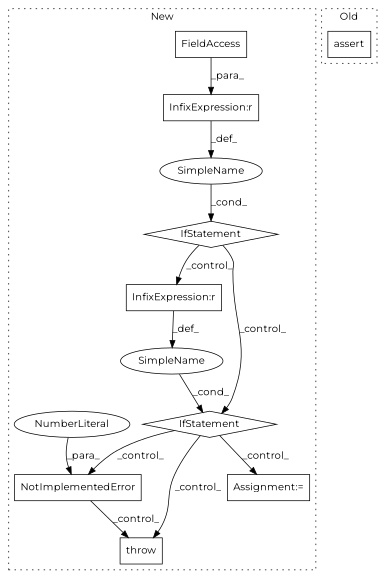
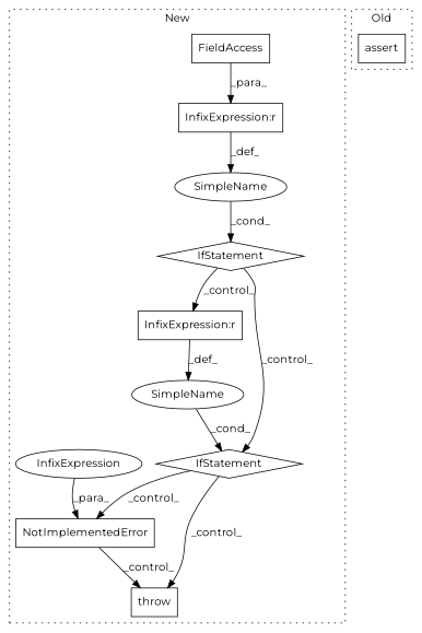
  digraph {
    fontname=Montserrat
    node [a=42 fontname=Montserrat shape=box]
    edge [fontname=Montserrat]
    n1 [a=32 l="20,1" label=NotImplementedError s="7306,7374"]
    n2 [label=SimpleName shape=ellipse]
    n3 [a=53 l=6 label=throw s=7300]
    n4 [label=SimpleName shape=ellipse]
    n5 [a=27 l=4 label="InfixExpression:r" s=7255]
    n6 [a=27 l=4 label="InfixExpression:r" s=7038]
    n7 [a=22 l=12 label=FieldAccess s=7026]
    n8 [a=25 l="4,2" label=IfStatement s="7022,7051" shape=diamond]
-   n9 [a=7 l=1 label="Assignment:=" s=7276]
    n10 [a=25 l="4,2" label=IfStatement s="7239,7265" shape=diamond]
-   n11 [a=34 l=1 label=NumberLiteral s=7277 shape=ellipse]
+   n11 [a=34 l=1 label=InfixExpression s=7277 shape=ellipse]
    n12 [a=6 l=7 label=assert s=6380]
    subgraph cluster_1 {
      label=New
      style=dotted
      n1
      n2
      n3
      n4
      n5
      n6
      n7
      n8
-     n9
      n10
      n11
    }
    subgraph cluster_2 {
      label=Old
      style=dotted
      n12
    }
    n1 -> n3 [label=_control_]
    n2 -> n10 [label=_cond_]
    n4 -> n8 [label=_cond_]
    n5 -> n2 [label=_def_]
    n6 -> n4 [label=_def_]
    n7 -> n6 [label=_para_]
    n8 -> n5 [label=_control_]
    n8 -> n10 [label=_control_]
    n10 -> n1 [label=_control_]
    n10 -> n3 [label=_control_]
-   n10 -> n9 [label=_control_]
    n11 -> n1 [label=_para_]
  }
